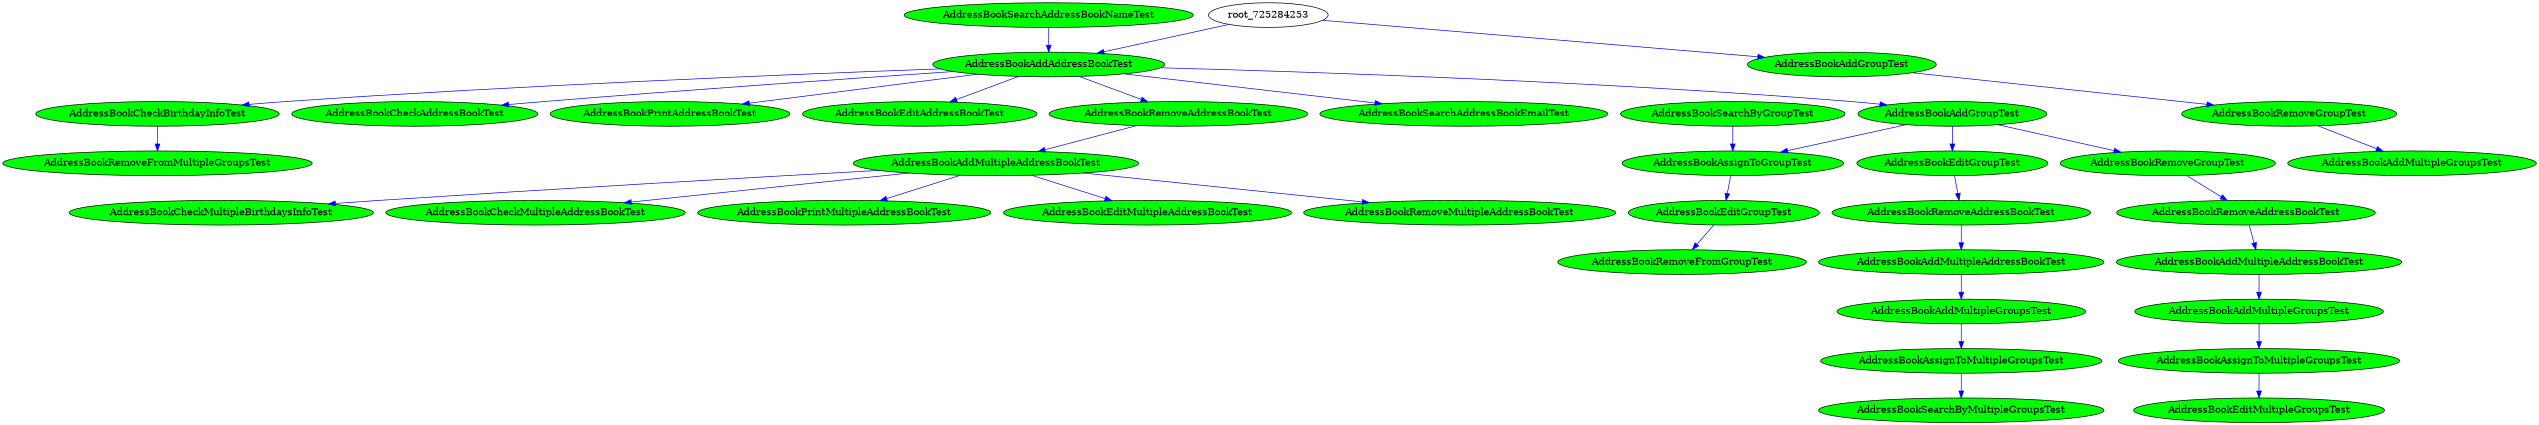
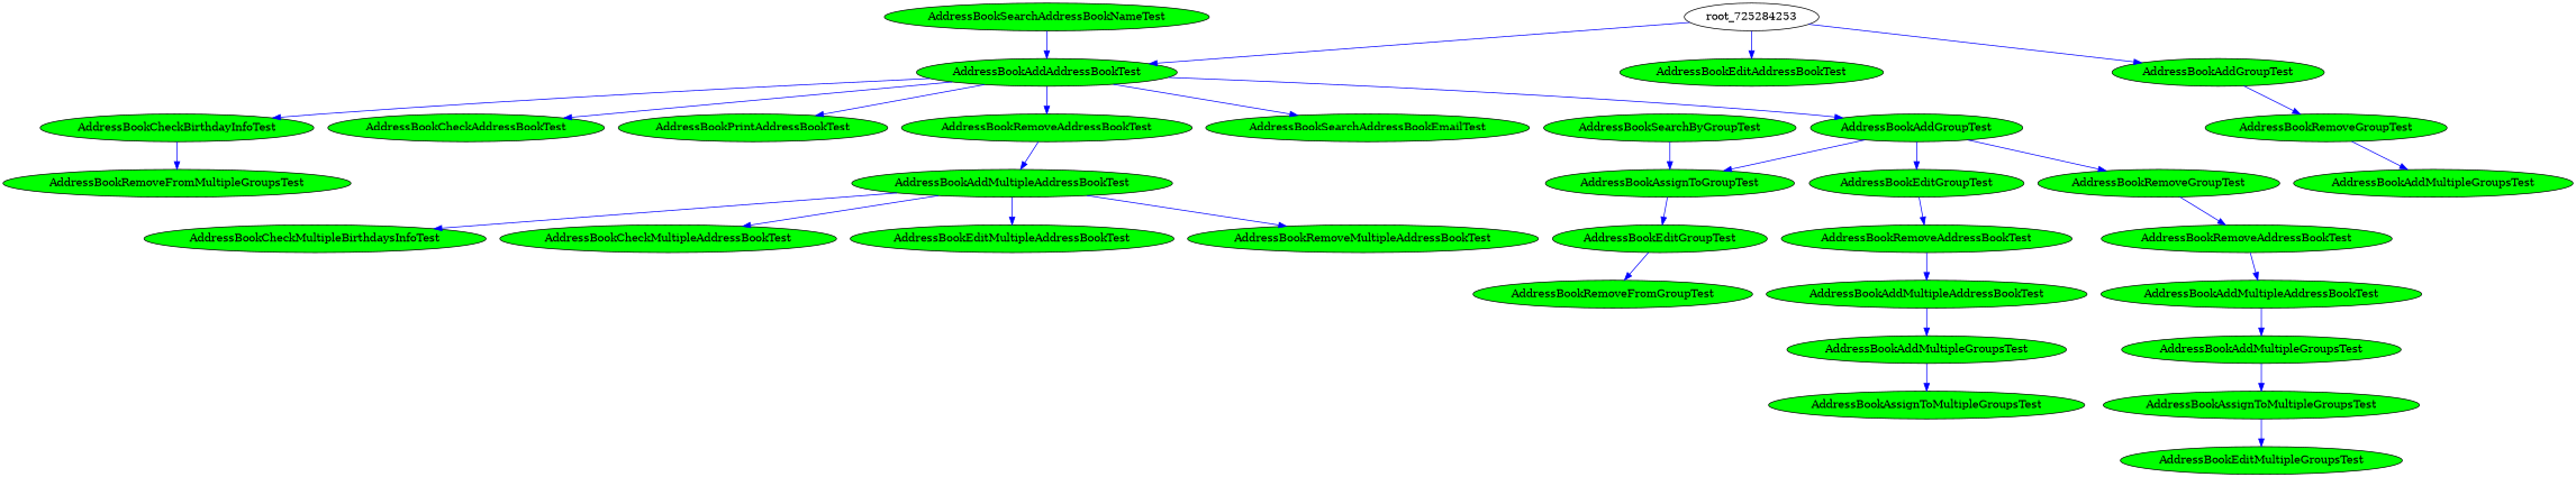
  strict digraph {
    node [fillcolor=green fontcolor=black style=filled]
    edge [color=blue]
    n1 [color=black label=root_725284253 fillcolor="" fontcolor="" style=""]
    n2 [label=AddressBookAddAddressBookTest]
    n3 [label=AddressBookAddGroupTest]
    n4 [label=AddressBookSearchAddressBookEmailTest]
    n5 [label=AddressBookAddGroupTest]
    n6 [label=AddressBookCheckBirthdayInfoTest]
    n7 [label=AddressBookCheckAddressBookTest]
    n8 [label=AddressBookPrintAddressBookTest]
    n9 [label=AddressBookEditAddressBookTest]
    n10 [label=AddressBookRemoveAddressBookTest]
    n11 [label=AddressBookRemoveGroupTest]
    n12 [label=AddressBookSearchAddressBookNameTest]
    n13 [label=AddressBookAssignToGroupTest]
    n14 [label=AddressBookEditGroupTest]
    n15 [label=AddressBookRemoveGroupTest]
    n16 [label=AddressBookRemoveFromMultipleGroupsTest]
    n17 [label=AddressBookAddMultipleAddressBookTest]
    n18 [label=AddressBookAddMultipleGroupsTest]
    n19 [label=AddressBookEditGroupTest]
    n20 [label=AddressBookRemoveAddressBookTest]
    n21 [label=AddressBookRemoveAddressBookTest]
    n22 [label=AddressBookCheckMultipleBirthdaysInfoTest]
    n23 [label=AddressBookCheckMultipleAddressBookTest]
-   n24 [label=AddressBookPrintMultipleAddressBookTest]
    n25 [label=AddressBookEditMultipleAddressBookTest]
    n26 [label=AddressBookRemoveMultipleAddressBookTest]
    n27 [label=AddressBookSearchByGroupTest]
    n28 [label=AddressBookRemoveFromGroupTest]
    n29 [label=AddressBookAddMultipleAddressBookTest]
    n30 [label=AddressBookAddMultipleAddressBookTest]
    n31 [label=AddressBookAddMultipleGroupsTest]
    n32 [label=AddressBookAddMultipleGroupsTest]
    n33 [label=AddressBookAssignToMultipleGroupsTest]
    n34 [label=AddressBookAssignToMultipleGroupsTest]
-   n35 [label=AddressBookSearchByMultipleGroupsTest]
    n36 [label=AddressBookEditMultipleGroupsTest]
    n1 -> n2
    n1 -> n3
    n2 -> n4
    n2 -> n5
    n2 -> n6
    n2 -> n7
    n2 -> n8
-   n2 -> n9
+   n1 -> n9
    n2 -> n10
    n3 -> n11
    n5 -> n13
    n5 -> n14
    n5 -> n15
    n6 -> n16
    n10 -> n17
    n11 -> n18
    n12 -> n2
    n13 -> n19
    n14 -> n20
    n15 -> n21
    n17 -> n22
    n17 -> n23
-   n17 -> n24
    n17 -> n25
    n17 -> n26
    n19 -> n28
    n20 -> n29
    n21 -> n30
    n27 -> n13
    n29 -> n31
    n30 -> n32
    n31 -> n33
    n32 -> n34
-   n33 -> n35
    n34 -> n36
  }
